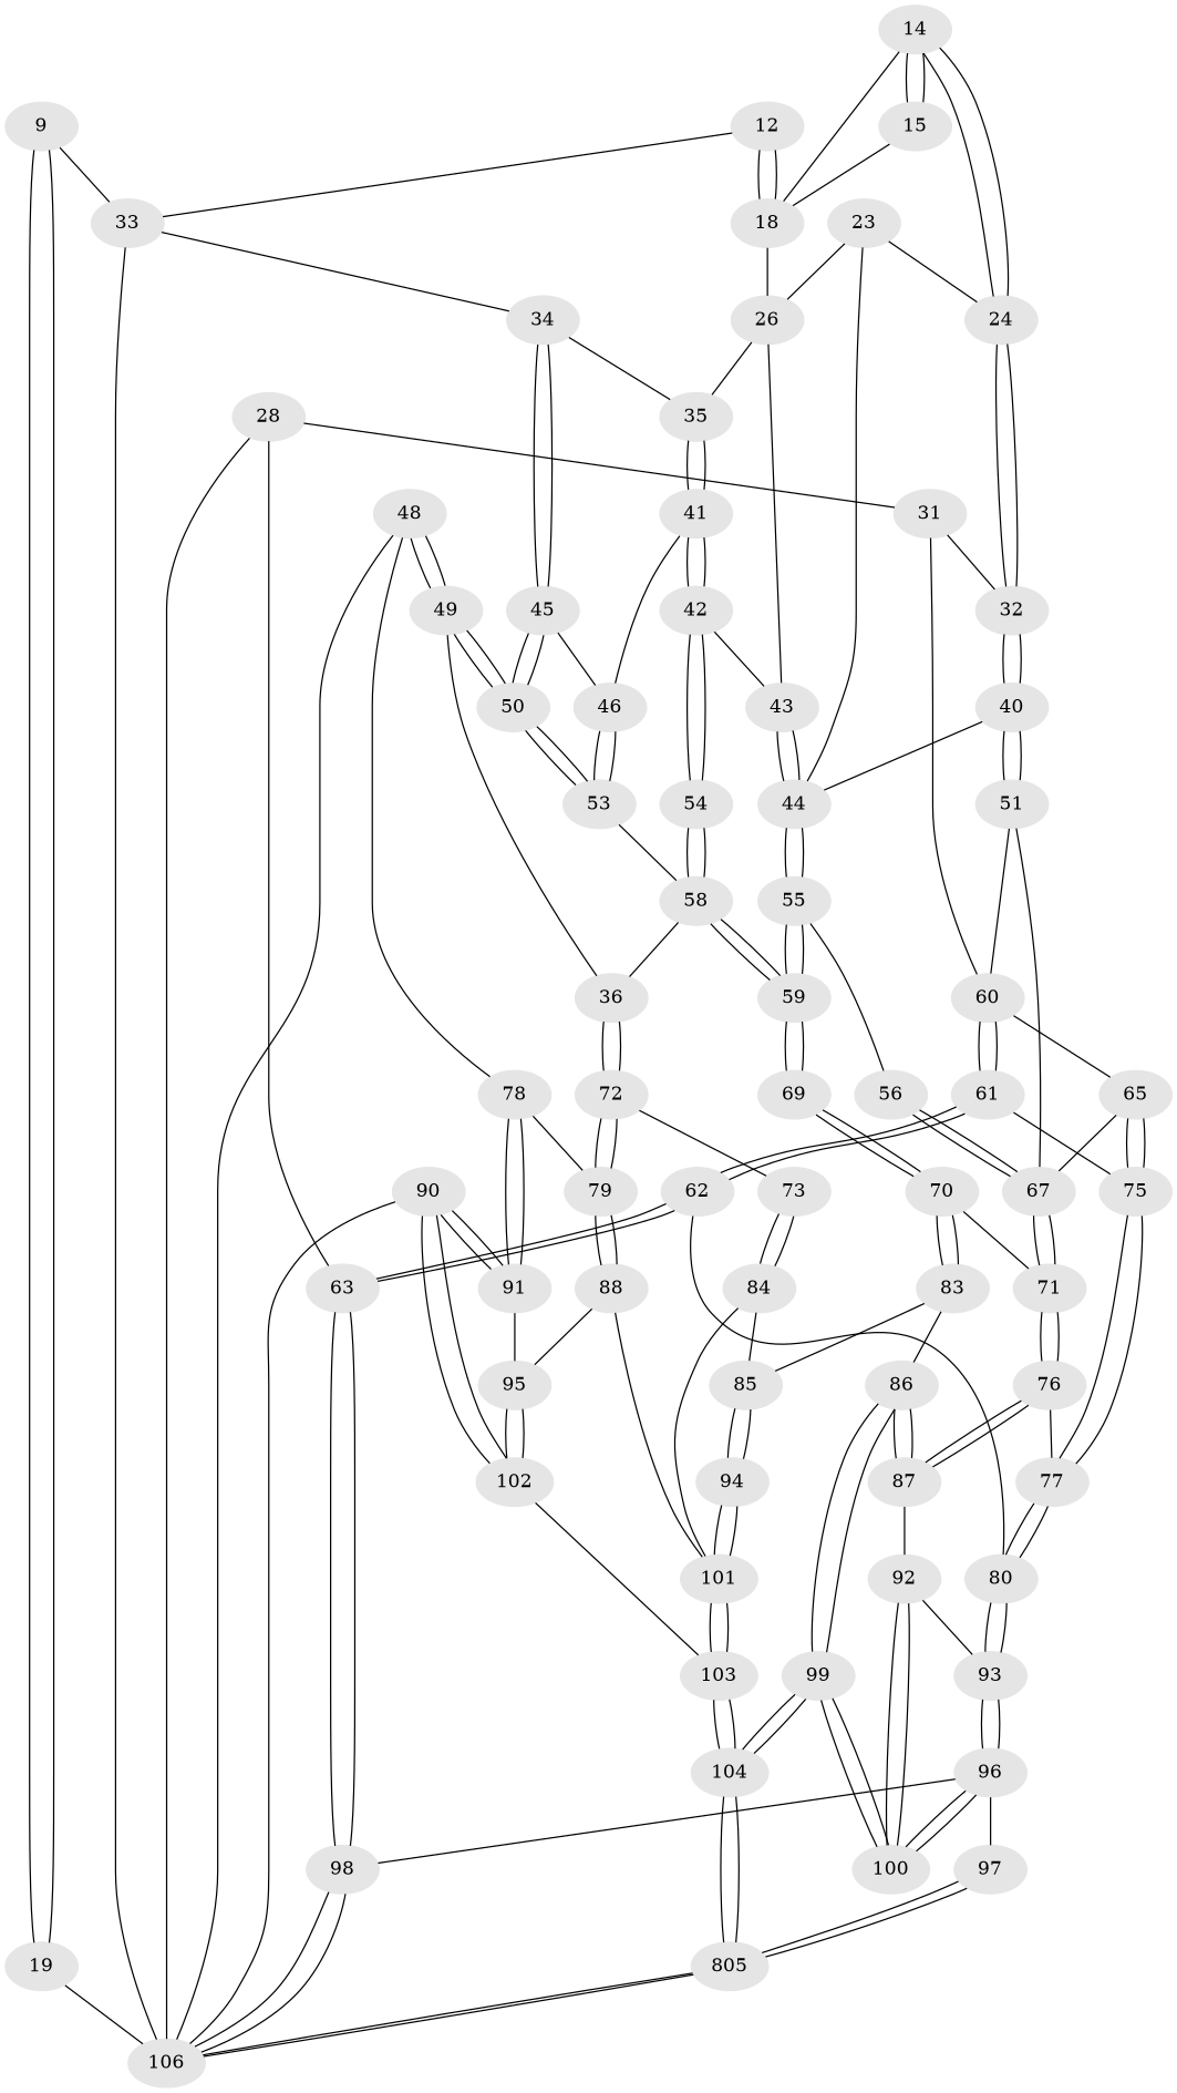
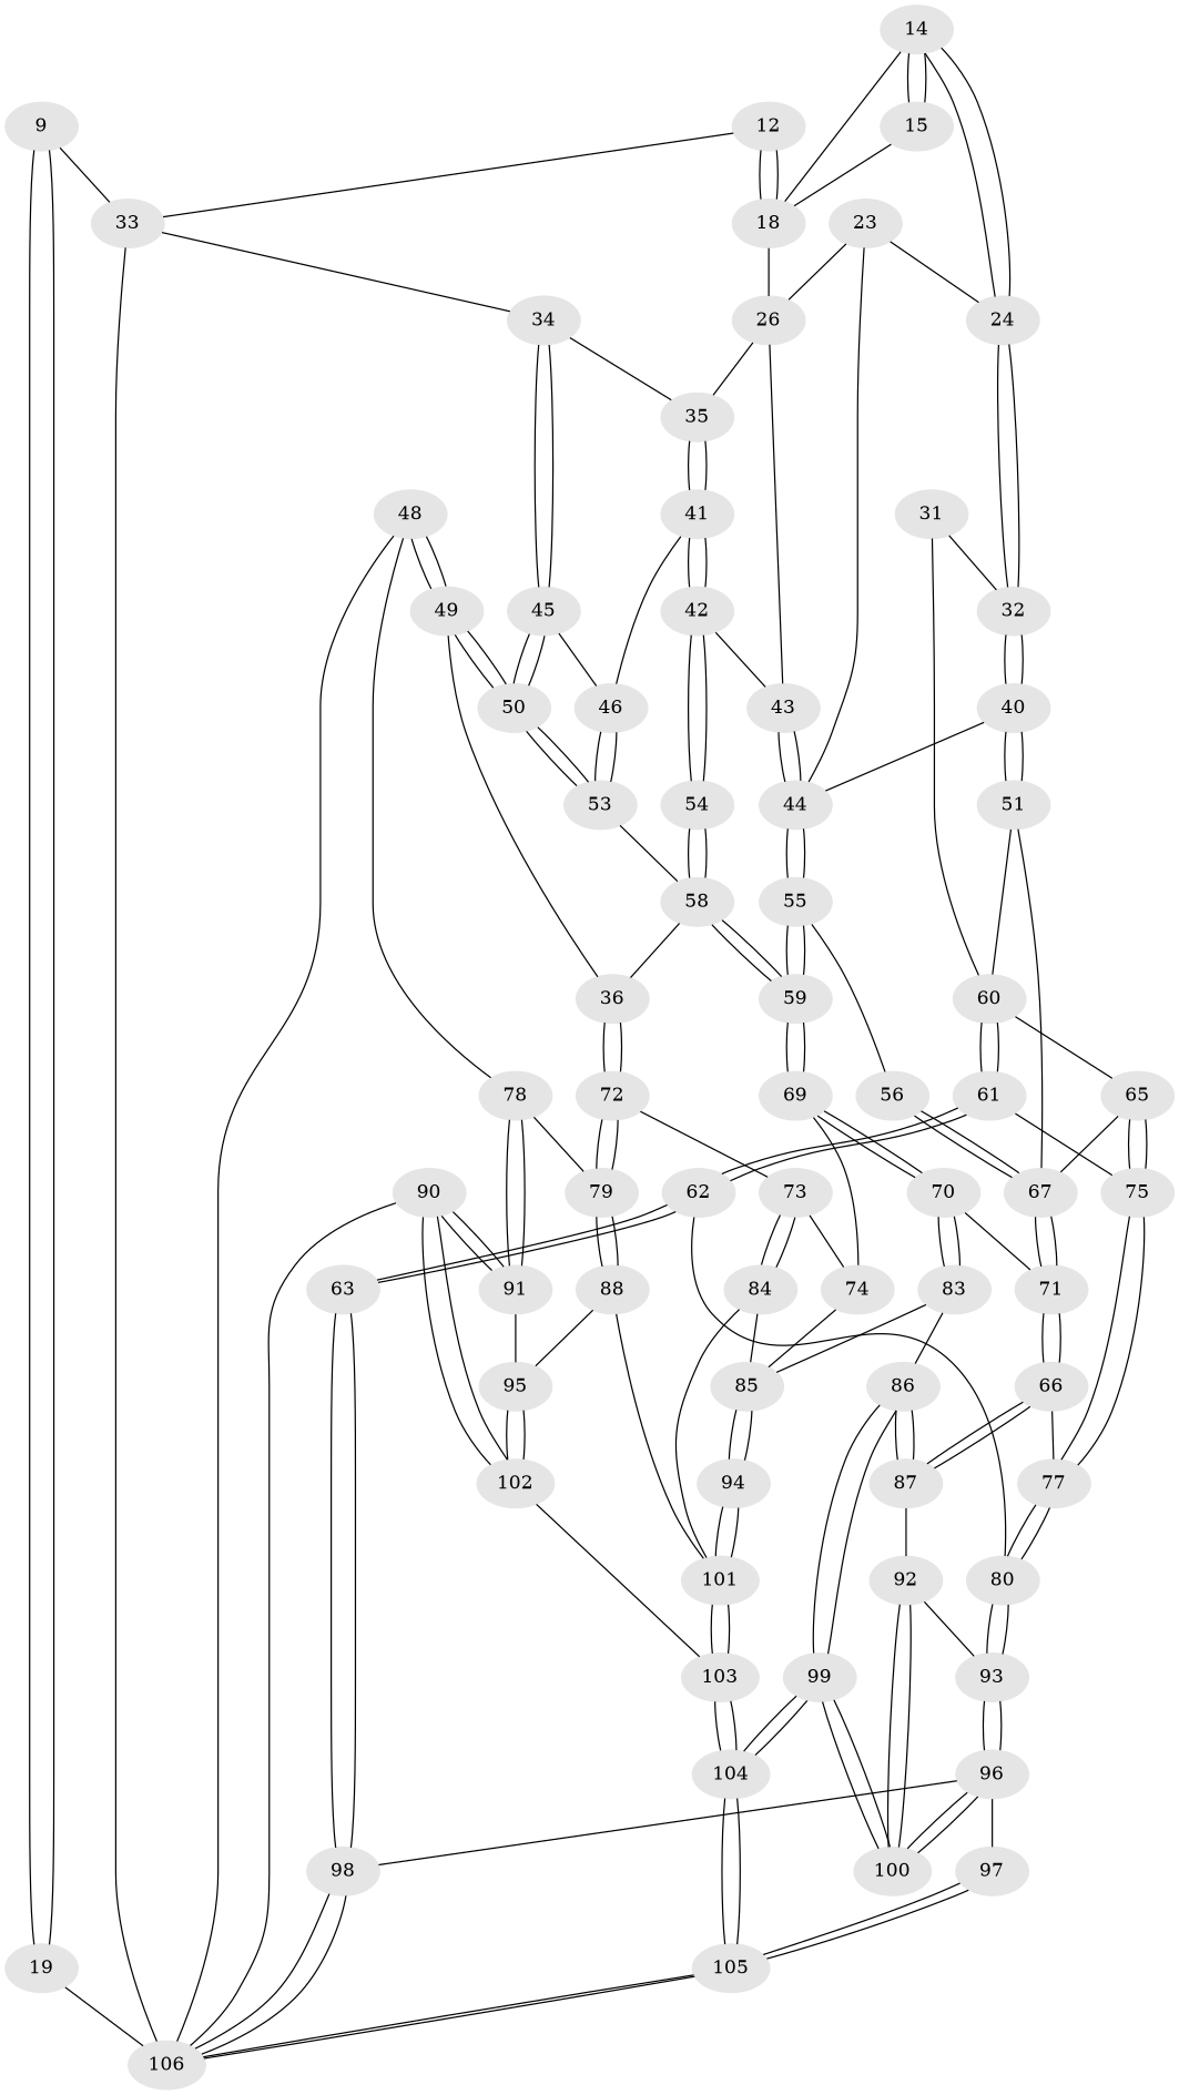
  graph {
    node [color=gray90 style=filled]
    9 [super="+1"]
    19 [super="+2"]
    33 [super="+11"]
    106 [super="+3+68+47"]
    34
    12 [super="+8"]
    18 [super="+16+17+7"]
    26 [super="+22+25"]
    14 [super="+13"]
    15 [super="+6"]
    24
    32
-   28 [super="+27+21"]
    31 [super="+30"]
    63
    35
    43 [super="+37"]
    23
    44 [super="+39+38"]
    55
    40
    41
    60 [super="+52"]
    98
    61
    65
    51
    45
    46
    50
    42
    67 [super="+64+57"]
    54
    53
    58
    56
    59
    48
    49
    78
    n41 [label=36]
    79
    91
    72
    71
    69
    70
+   74
    62
    75
    80
    77
    93
    73
-   76
+   76 [label=66]
    83
    85 [super="+82"]
    86
    87
    84
    88
    101 [super="+89"]
    94
    92
    95
    96
    99
    103
    100
    104
    102
    90
    97
-   105 [label=805]
+   105
    9 -- 19 [weight=2]
    9 -- 19
    9 -- 33
    19 -- 106 [weight=3]
    33 -- 106 [weight=2]
    33 -- 34
    34 -- 35
    34 -- 45
    34 -- 45
    12 -- 33
    12 -- 18 [weight=2]
    12 -- 18
    18 -- 26 [weight=2]
    26 -- 35
    26 -- 43
    14 -- 18
    14 -- 15 [weight=2]
    14 -- 15
    14 -- 24
    14 -- 24
    15 -- 18
    24 -- 32
    24 -- 32
    32 -- 40
    32 -- 40
-   28 -- 106 [weight=2]
-   28 -- 31 [weight=2]
-   28 -- 63
    31 -- 32
    31 -- 60
    63 -- 98
    63 -- 98
    35 -- 41
    35 -- 41
    43 -- 44 [weight=2]
    43 -- 44
    23 -- 26
    23 -- 24
    23 -- 44
    44 -- 55
    44 -- 55
    55 -- 56
    55 -- 59
    55 -- 59
    40 -- 44
    40 -- 51
    40 -- 51
    41 -- 46
    41 -- 42
    41 -- 42
    60 -- 61
    60 -- 61
    60 -- 65
    98 -- 106
    98 -- 106
    61 -- 62
    61 -- 62
    61 -- 75
    65 -- 67
    65 -- 75
    65 -- 75
    51 -- 60
    51 -- 67
    45 -- 46
    45 -- 50
    45 -- 50
    46 -- 53
    46 -- 53
    50 -- 53
    50 -- 53
    42 -- 43
    42 -- 54
    42 -- 54
    67 -- 71
    67 -- 71
    54 -- 58
    54 -- 58
    53 -- 58
    58 -- 59
    58 -- 59
    58 -- n41
    56 -- 67 [weight=2]
    56 -- 67
    59 -- 69
    59 -- 69
    48 -- 106
    48 -- 49
    48 -- 49
    48 -- 78
    49 -- 50
    49 -- 50
    49 -- n41
    78 -- 79
    78 -- 91
    78 -- 91
    n41 -- 72
    n41 -- 72
    79 -- 88
    79 -- 88
    91 -- 95
    72 -- 79
    72 -- 79
    72 -- 73
    71 -- 76
    71 -- 76
    69 -- 70
    69 -- 70
+   69 -- 74
    70 -- 71
    70 -- 83
    70 -- 83
+   74 -- 85
    62 -- 63
    62 -- 63
    62 -- 80
    75 -- 77
    75 -- 77
    80 -- 93
    80 -- 93
    77 -- 80
    77 -- 80
    93 -- 96
    93 -- 96
+   73 -- 74
    73 -- 84
    73 -- 84
    76 -- 77
    76 -- 87
    76 -- 87
    83 -- 85
    83 -- 86
    85 -- 94 [weight=2]
    85 -- 94
    86 -- 87
    86 -- 87
    86 -- 99
    86 -- 99
    87 -- 92
    84 -- 85
    84 -- 101
    88 -- 101
    88 -- 95
    101 -- 103
    101 -- 103
    94 -- 101
    94 -- 101
    92 -- 93
    92 -- 100
    92 -- 100
    95 -- 102
    95 -- 102
    96 -- 98
    96 -- 100
    96 -- 100
    96 -- 97
    99 -- 100
    99 -- 100
    99 -- 104
    99 -- 104
    103 -- 104
    103 -- 104
    104 -- 105
    104 -- 105
    102 -- 103
    90 -- 106
    90 -- 91
    90 -- 91
    90 -- 102
    90 -- 102
    97 -- 105
    97 -- 105
    105 -- 106
    105 -- 106
  }
